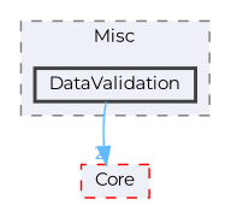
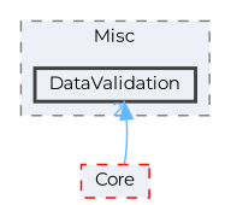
  digraph {
    compound=true
    fontname=Montserrat
    node [fillcolor="#edf0f7" fontname=Montserrat fontsize=10 shape=box]
    n1 [color=grey25 height=0.2 label=DataValidation style="filled,bold" width=0.4]
    n2 [color=red height=0.2 label=Core style="filled,dashed" width=0.4]
    subgraph cluster_1 {
      bgcolor="#edf0f7"
      fontsize=10
      label=Misc
      pencolor=grey50
      style="filled,dashed"
      n1
    }
-   n1 -> n2 [color=steelblue1 fontcolor=steelblue1 fontname=Montserrat fontsize=10 headlabel=2 labeldistance=1.5 labelfontname=Helvetica labelfontsize=10]
+   n2 -> n1 [color=steelblue1 fontcolor=steelblue1 fontname=Montserrat fontsize=10 headlabel=2 labeldistance=1.5 labelfontname=Helvetica labelfontsize=10]
  }
